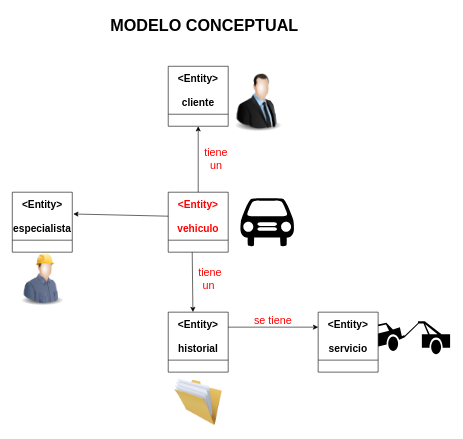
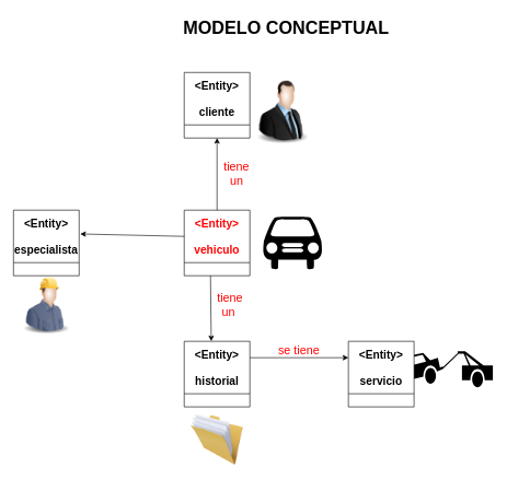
  <mxCell id="0" />
  <mxCell id="1" parent="0" />
  <mxCell id="2" value="&lt;Entity&gt;&#10;&#10;vehiculo" style="swimlane;fontStyle=1;childLayout=stackLayout;horizontal=1;startSize=80;fillColor=#ffffff;horizontalStack=0;resizeParent=1;resizeParentMax=0;resizeLast=0;collapsible=0;marginBottom=0;swimlaneFillColor=#ffffff;fontSize=17;fontColor=#FF0000;" vertex="1" parent="1"><mxGeometry x="280" y="320" width="100" height="100" as="geometry" /></mxCell>
  <mxCell id="3" value="&lt;Entity&gt;&#10;&#10;cliente" style="swimlane;fontStyle=1;childLayout=stackLayout;horizontal=1;startSize=80;fillColor=#ffffff;horizontalStack=0;resizeParent=1;resizeParentMax=0;resizeLast=0;collapsible=0;marginBottom=0;swimlaneFillColor=#ffffff;fontSize=17;" vertex="1" parent="1"><mxGeometry x="280" y="110" width="100" height="100" as="geometry" /></mxCell>
  <mxCell id="4" value="&lt;Entity&gt;&#10;&#10;especialista" style="swimlane;fontStyle=1;childLayout=stackLayout;horizontal=1;startSize=80;fillColor=#ffffff;horizontalStack=0;resizeParent=1;resizeParentMax=0;resizeLast=0;collapsible=0;marginBottom=0;swimlaneFillColor=#ffffff;fontSize=17;" vertex="1" parent="1"><mxGeometry x="20" y="320" width="100" height="100" as="geometry" /></mxCell>
  <mxCell id="5" value="&lt;Entity&gt;&#10;&#10;historial" style="swimlane;fontStyle=1;childLayout=stackLayout;horizontal=1;startSize=80;fillColor=#ffffff;horizontalStack=0;resizeParent=1;resizeParentMax=0;resizeLast=0;collapsible=0;marginBottom=0;swimlaneFillColor=#ffffff;fontSize=17;" vertex="1" parent="1"><mxGeometry x="280" y="520" width="100" height="100" as="geometry" /></mxCell>
  <mxCell id="6" value="&lt;Entity&gt;&#10;&#10;servicio" style="swimlane;fontStyle=1;childLayout=stackLayout;horizontal=1;startSize=80;fillColor=#ffffff;horizontalStack=0;resizeParent=1;resizeParentMax=0;resizeLast=0;collapsible=0;marginBottom=0;swimlaneFillColor=#ffffff;fontSize=17;" vertex="1" parent="1"><mxGeometry x="530" y="520" width="100" height="100" as="geometry" /></mxCell>
  <mxCell id="7" value="" style="shape=mxgraph.signs.transportation.car_1;html=1;pointerEvents=1;fillColor=#000000;strokeColor=none;verticalLabelPosition=bottom;verticalAlign=top;align=center;sketch=0;fontSize=16;" vertex="1" parent="1"><mxGeometry x="400" y="330" width="90" height="80" as="geometry" /></mxCell>
  <mxCell id="8" value="" style="shape=mxgraph.signs.transportation.tow_away;html=1;pointerEvents=1;fillColor=#000000;strokeColor=none;verticalLabelPosition=bottom;verticalAlign=top;align=center;sketch=0;fontSize=16;" vertex="1" parent="1"><mxGeometry x="630" y="535" width="120" height="55" as="geometry" /></mxCell>
  <mxCell id="9" value="" style="image;html=1;image=img/lib/clip_art/people/Suit_Man_128x128.png;fontSize=16;" vertex="1" parent="1"><mxGeometry x="380" y="120" width="100" height="100" as="geometry" /></mxCell>
  <mxCell id="10" value="" style="image;html=1;image=img/lib/clip_art/people/Construction_Worker_Man_128x128.png;fontSize=16;" vertex="1" parent="1"><mxGeometry x="20" y="420" width="100" height="90" as="geometry" /></mxCell>
  <mxCell id="11" value="" style="image;html=1;image=img/lib/clip_art/general/Full_Folder_128x128.png;fontSize=16;" vertex="1" parent="1"><mxGeometry x="290" y="630" width="80" height="80" as="geometry" /></mxCell>
  <mxCell id="12" value="" style="endArrow=classic;html=1;rounded=0;fontSize=16;entryX=0.5;entryY=1;entryDx=0;entryDy=0;" edge="1" parent="1" source="2" target="3"><mxGeometry width="50" height="50" relative="1" as="geometry"><mxPoint x="270" y="480" as="sourcePoint" /><mxPoint x="210" y="440" as="targetPoint" /></mxGeometry></mxCell>
- <mxCell id="13" value="MODELO CONCEPTUAL" style="text;strokeColor=none;fillColor=none;html=1;fontSize=27;fontStyle=1;verticalAlign=middle;align=center;" vertex="1" parent="1"><mxGeometry x="160" y="20" width="360" height="45" as="geometry" /></mxCell>
+ <mxCell id="13" value="MODELO CONCEPTUAL" style="text;strokeColor=none;fillColor=none;html=1;fontSize=27;fontStyle=1;verticalAlign=middle;align=center;" vertex="1" parent="1"><mxGeometry x="255" y="20" width="360" height="45" as="geometry" /></mxCell>
  <mxCell id="14" value="" style="endArrow=classic;html=1;rounded=0;fontSize=27;fontColor=#FF0000;entryX=1.017;entryY=0.363;entryDx=0;entryDy=0;entryPerimeter=0;exitX=0;exitY=0.4;exitDx=0;exitDy=0;exitPerimeter=0;" edge="1" parent="1" source="2" target="4"><mxGeometry width="50" height="50" relative="1" as="geometry"><mxPoint x="250" y="356" as="sourcePoint" /><mxPoint x="320" y="260" as="targetPoint" /></mxGeometry></mxCell>
  <mxCell id="15" value="" style="endArrow=classic;html=1;rounded=0;fontSize=27;fontColor=#FF0000;entryX=0.412;entryY=-0.002;entryDx=0;entryDy=0;entryPerimeter=0;" edge="1" parent="1" target="5"><mxGeometry width="50" height="50" relative="1" as="geometry"><mxPoint x="320" y="420" as="sourcePoint" /><mxPoint x="380" y="490" as="targetPoint" /></mxGeometry></mxCell>
  <mxCell id="16" value="" style="endArrow=classic;html=1;rounded=0;fontSize=27;fontColor=#FF0000;entryX=0;entryY=0.25;entryDx=0;entryDy=0;exitX=1;exitY=0.25;exitDx=0;exitDy=0;" edge="1" parent="1" source="5" target="6"><mxGeometry width="50" height="50" relative="1" as="geometry"><mxPoint x="330" y="540" as="sourcePoint" /><mxPoint x="380" y="490" as="targetPoint" /></mxGeometry></mxCell>
  <mxCell id="17" value="se tiene" style="text;html=1;strokeColor=none;fillColor=none;align=center;verticalAlign=middle;whiteSpace=wrap;rounded=0;fontSize=18;fontColor=#FF0000;" vertex="1" parent="1"><mxGeometry x="400" y="520" width="110" height="30" as="geometry" /></mxCell>
  <mxCell id="18" value="tiene un&amp;nbsp;" style="text;html=1;strokeColor=none;fillColor=none;align=center;verticalAlign=middle;whiteSpace=wrap;rounded=0;fontSize=18;fontColor=#FF0000;" vertex="1" parent="1"><mxGeometry x="320" y="450" width="60" height="30" as="geometry" /></mxCell>
  <mxCell id="19" value="tiene un" style="text;html=1;strokeColor=none;fillColor=none;align=center;verticalAlign=middle;whiteSpace=wrap;rounded=0;fontSize=18;fontColor=#FF0000;" vertex="1" parent="1"><mxGeometry x="330" y="250" width="60" height="30" as="geometry" /></mxCell>
